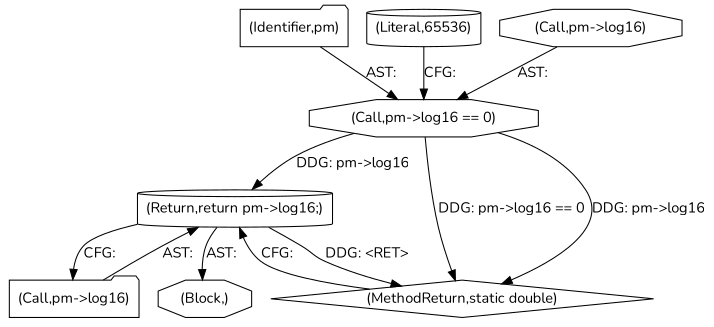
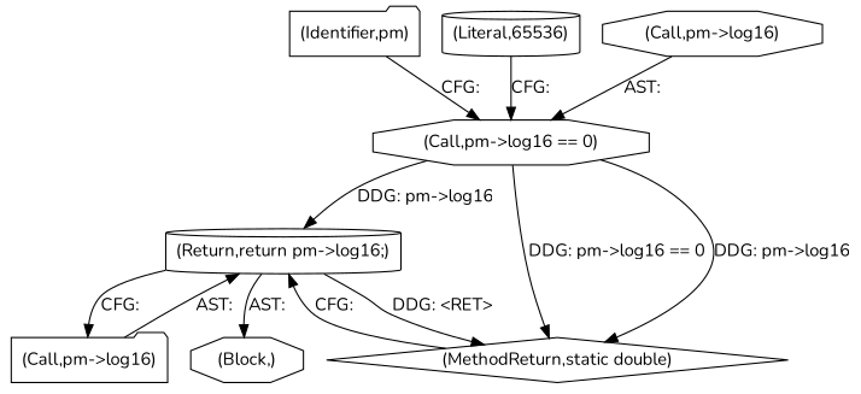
  digraph {
    fontname=Nunito
    node [fontname=Nunito shape=octagon]
    edge [fontname=Nunito]
    n1 [label="(Return,return pm->log16;)" shape=cylinder]
    n2 [label="(Block,)"]
    n3 [label="(MethodReturn,static double)" shape=diamond]
    n4 [label="(Call,pm->log16)" shape=folder]
    n5 [label="(Call,pm->log16 == 0)"]
    n6 [label="(Identifier,pm)" shape=folder]
    n7 [label="(Literal,65536)" shape=cylinder]
    n8 [label="(Call,pm->log16)"]
    n1 -> n2 [label="AST: "]
    n1 -> n3 [label="DDG: <RET>"]
    n1 -> n4 [label="CFG: "]
    n3 -> n1 [label="CFG: "]
    n4 -> n1 [label="AST: "]
    n5 -> n1 [label="DDG: pm->log16"]
    n5 -> n3 [label="DDG: pm->log16 == 0"]
    n5 -> n3 [label="DDG: pm->log16"]
-   n6 -> n5 [label="AST: "]
+   n6 -> n5 [label="CFG: "]
    n7 -> n5 [label="CFG: "]
    n8 -> n5 [label="AST: "]
  }
